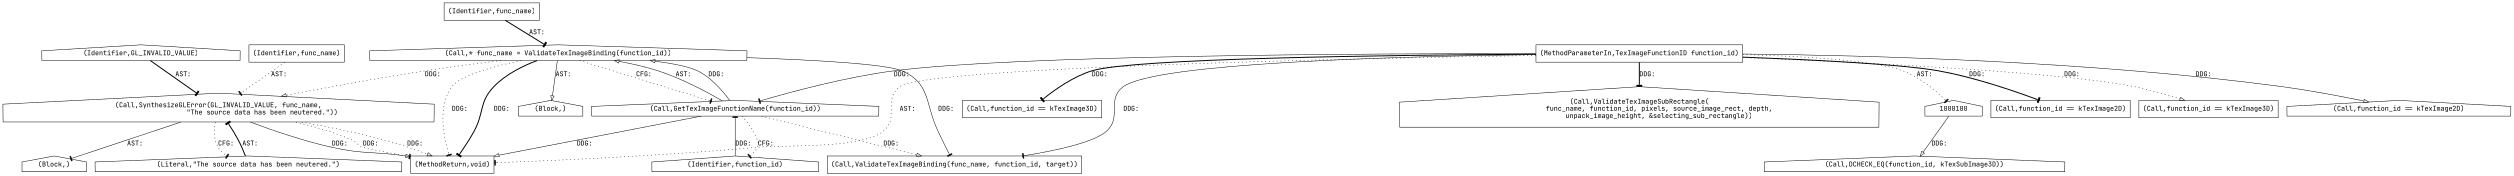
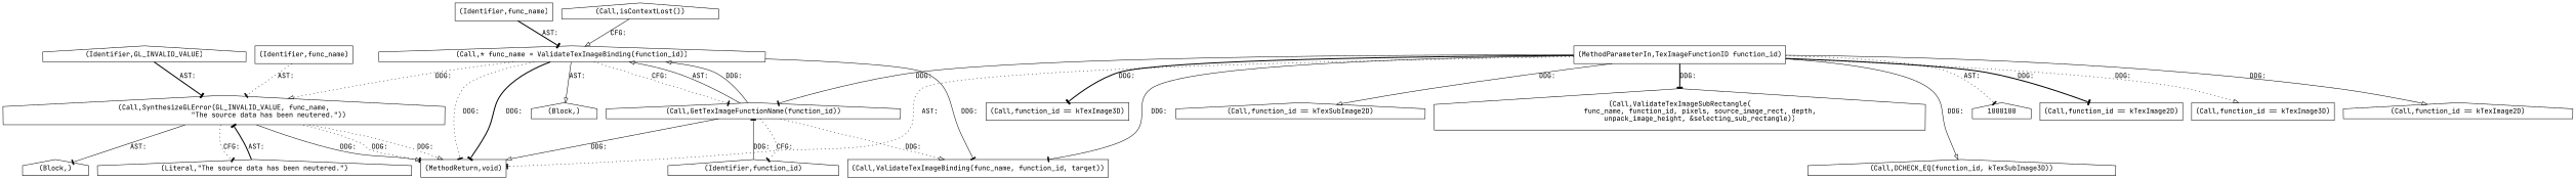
  digraph {
    fontname="JetBrains Mono"
    node [fontname="JetBrains Mono" shape=house]
    edge [arrowhead=tee fontname="JetBrains Mono" style=solid]
    n1 [label="(Call,SynthesizeGLError(GL_INVALID_VALUE, func_name,\n                      \"The source data has been neutered.\"))"]
    n2 [label="(Block,)"]
    n3 [label="(MethodReturn,void)" shape=box]
    n4 [label="(Literal,\"The source data has been neutered.\")"]
    n5 [label="(Call,* func_name = ValidateTexImageBinding(function_id))"]
    n6 [label="(Call,GetTexImageFunctionName(function_id))"]
    n7 [label="(Call,ValidateTexImageBinding(func_name, function_id, target))" shape=box]
    n8 [label="(Block,)"]
    n9 [label="(Identifier,function_id)"]
    n10 [label="(MethodParameterIn,TexImageFunctionID function_id)" shape=box]
    n11 [label="(Call,ValidateTexImageSubRectangle(\n          func_name, function_id, pixels, source_image_rect, depth,\n          unpack_image_height, &selecting_sub_rectangle))"]
    n12 [label="(Call,DCHECK_EQ(function_id, kTexSubImage3D))"]
    n13 [label="(Call,function_id == kTexImage2D)" shape=box]
    n14 [label="(Call,function_id == kTexImage3D)" shape=box]
    n15 [label="(Call,function_id == kTexImage2D)"]
    n16 [label="(Call,function_id == kTexImage3D)" shape=box]
+   n17 [label="(Call,function_id == kTexSubImage2D)"]
    1000100
    n19 [label="(Identifier,GL_INVALID_VALUE)"]
    n20 [label="(Identifier,func_name)" shape=box]
    n21 [label="(Identifier,func_name)" shape=box]
+   n22 [label="(Call,isContextLost())"]
    n1 -> n2 [label="AST: "]
    n1 -> n3 [arrowhead=onormal label="DDG: " style=dotted]
    n1 -> n3 [label="DDG: "]
    n1 -> n3 [arrowhead=onormal label="DDG: " style=dotted]
    n1 -> n4 [label="CFG: " style=dotted]
    n4 -> n1 [label="AST: " style=bold]
    n5 -> n1 [arrowhead=onormal label="DDG: " style=dotted]
    n5 -> n3 [label="DDG: " style=bold]
    n5 -> n3 [label="DDG: " style=dotted]
    n5 -> n6 [label="CFG: " style=dotted]
    n5 -> n7 [label="DDG: "]
    n5 -> n8 [arrowhead=onormal label="AST: "]
    n6 -> n3 [arrowhead=onormal label="DDG: "]
    n6 -> n5 [arrowhead=onormal label="AST: "]
    n6 -> n5 [arrowhead=onormal label="DDG: "]
    n6 -> n7 [arrowhead=onormal label="DDG: " style=dotted]
    n6 -> n9 [label="CFG: " style=dotted]
    n9 -> n6 [label="DDG: "]
    n10 -> n3 [label="AST: " style=dotted]
    n10 -> n6 [label="DDG: "]
    n10 -> n7 [label="DDG: "]
    n10 -> n11 [label="DDG: " style=bold]
-   1000100 -> n12 [arrowhead=onormal label="DDG: "]
+   n10 -> n12 [arrowhead=onormal label="DDG: "]
    n10 -> n13 [label="DDG: " style=bold]
    n10 -> n14 [arrowhead=onormal label="DDG: " style=dotted]
    n10 -> n15 [arrowhead=onormal label="DDG: "]
    n10 -> n16 [label="DDG: " style=bold]
+   n10 -> n17 [arrowhead=onormal label="DDG: "]
    n10 -> 1000100 [label="AST: " style=dotted]
    n19 -> n1 [label="AST: " style=bold]
    n20 -> n5 [label="AST: " style=bold]
    n21 -> n1 [label="AST: " style=dotted]
+   n22 -> n5 [arrowhead=onormal label="CFG: "]
  }
